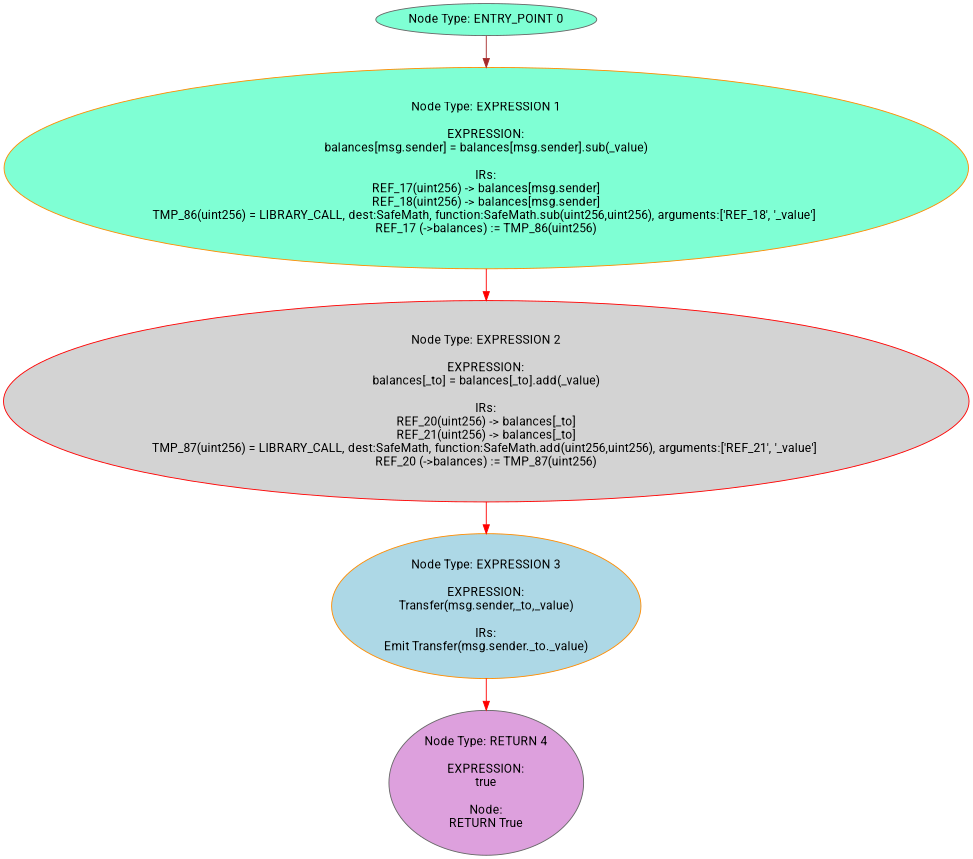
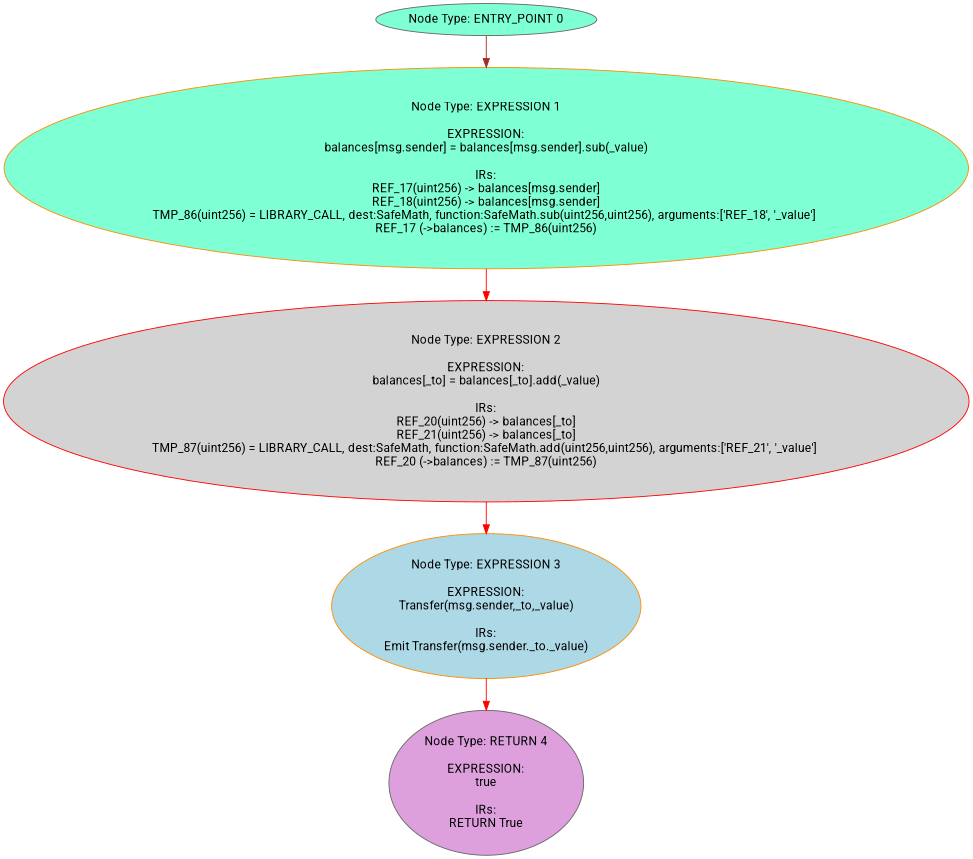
  digraph {
    fontname=Roboto
    node [style=filled fillcolor=aquamarine color=gray40 fontname=Roboto]
    edge [color=red fontname=Roboto]
    n1 [label="Node Type: ENTRY_POINT 0\n"]
    n2 [label="Node Type: EXPRESSION 1\n\nEXPRESSION:\nbalances[msg.sender] = balances[msg.sender].sub(_value)\n\nIRs:\nREF_17(uint256) -> balances[msg.sender]\nREF_18(uint256) -> balances[msg.sender]\nTMP_86(uint256) = LIBRARY_CALL, dest:SafeMath, function:SafeMath.sub(uint256,uint256), arguments:['REF_18', '_value'] \nREF_17 (->balances) := TMP_86(uint256)" color=darkorange]
    n3 [label="Node Type: EXPRESSION 2\n\nEXPRESSION:\nbalances[_to] = balances[_to].add(_value)\n\nIRs:\nREF_20(uint256) -> balances[_to]\nREF_21(uint256) -> balances[_to]\nTMP_87(uint256) = LIBRARY_CALL, dest:SafeMath, function:SafeMath.add(uint256,uint256), arguments:['REF_21', '_value'] \nREF_20 (->balances) := TMP_87(uint256)" fillcolor=lightgrey color=red]
    n4 [label="Node Type: EXPRESSION 3\n\nEXPRESSION:\nTransfer(msg.sender,_to,_value)\n\nIRs:\nEmit Transfer(msg.sender._to._value)" fillcolor=lightblue color=darkorange]
-   n5 [label="Node Type: RETURN 4\n\nEXPRESSION:\ntrue\n\nNode:\nRETURN True" fillcolor=plum]
+   n5 [label="Node Type: RETURN 4\n\nEXPRESSION:\ntrue\n\nIRs:\nRETURN True" fillcolor=plum]
    n1 -> n2 [color=brown]
    n2 -> n3
    n3 -> n4
    n4 -> n5
  }
